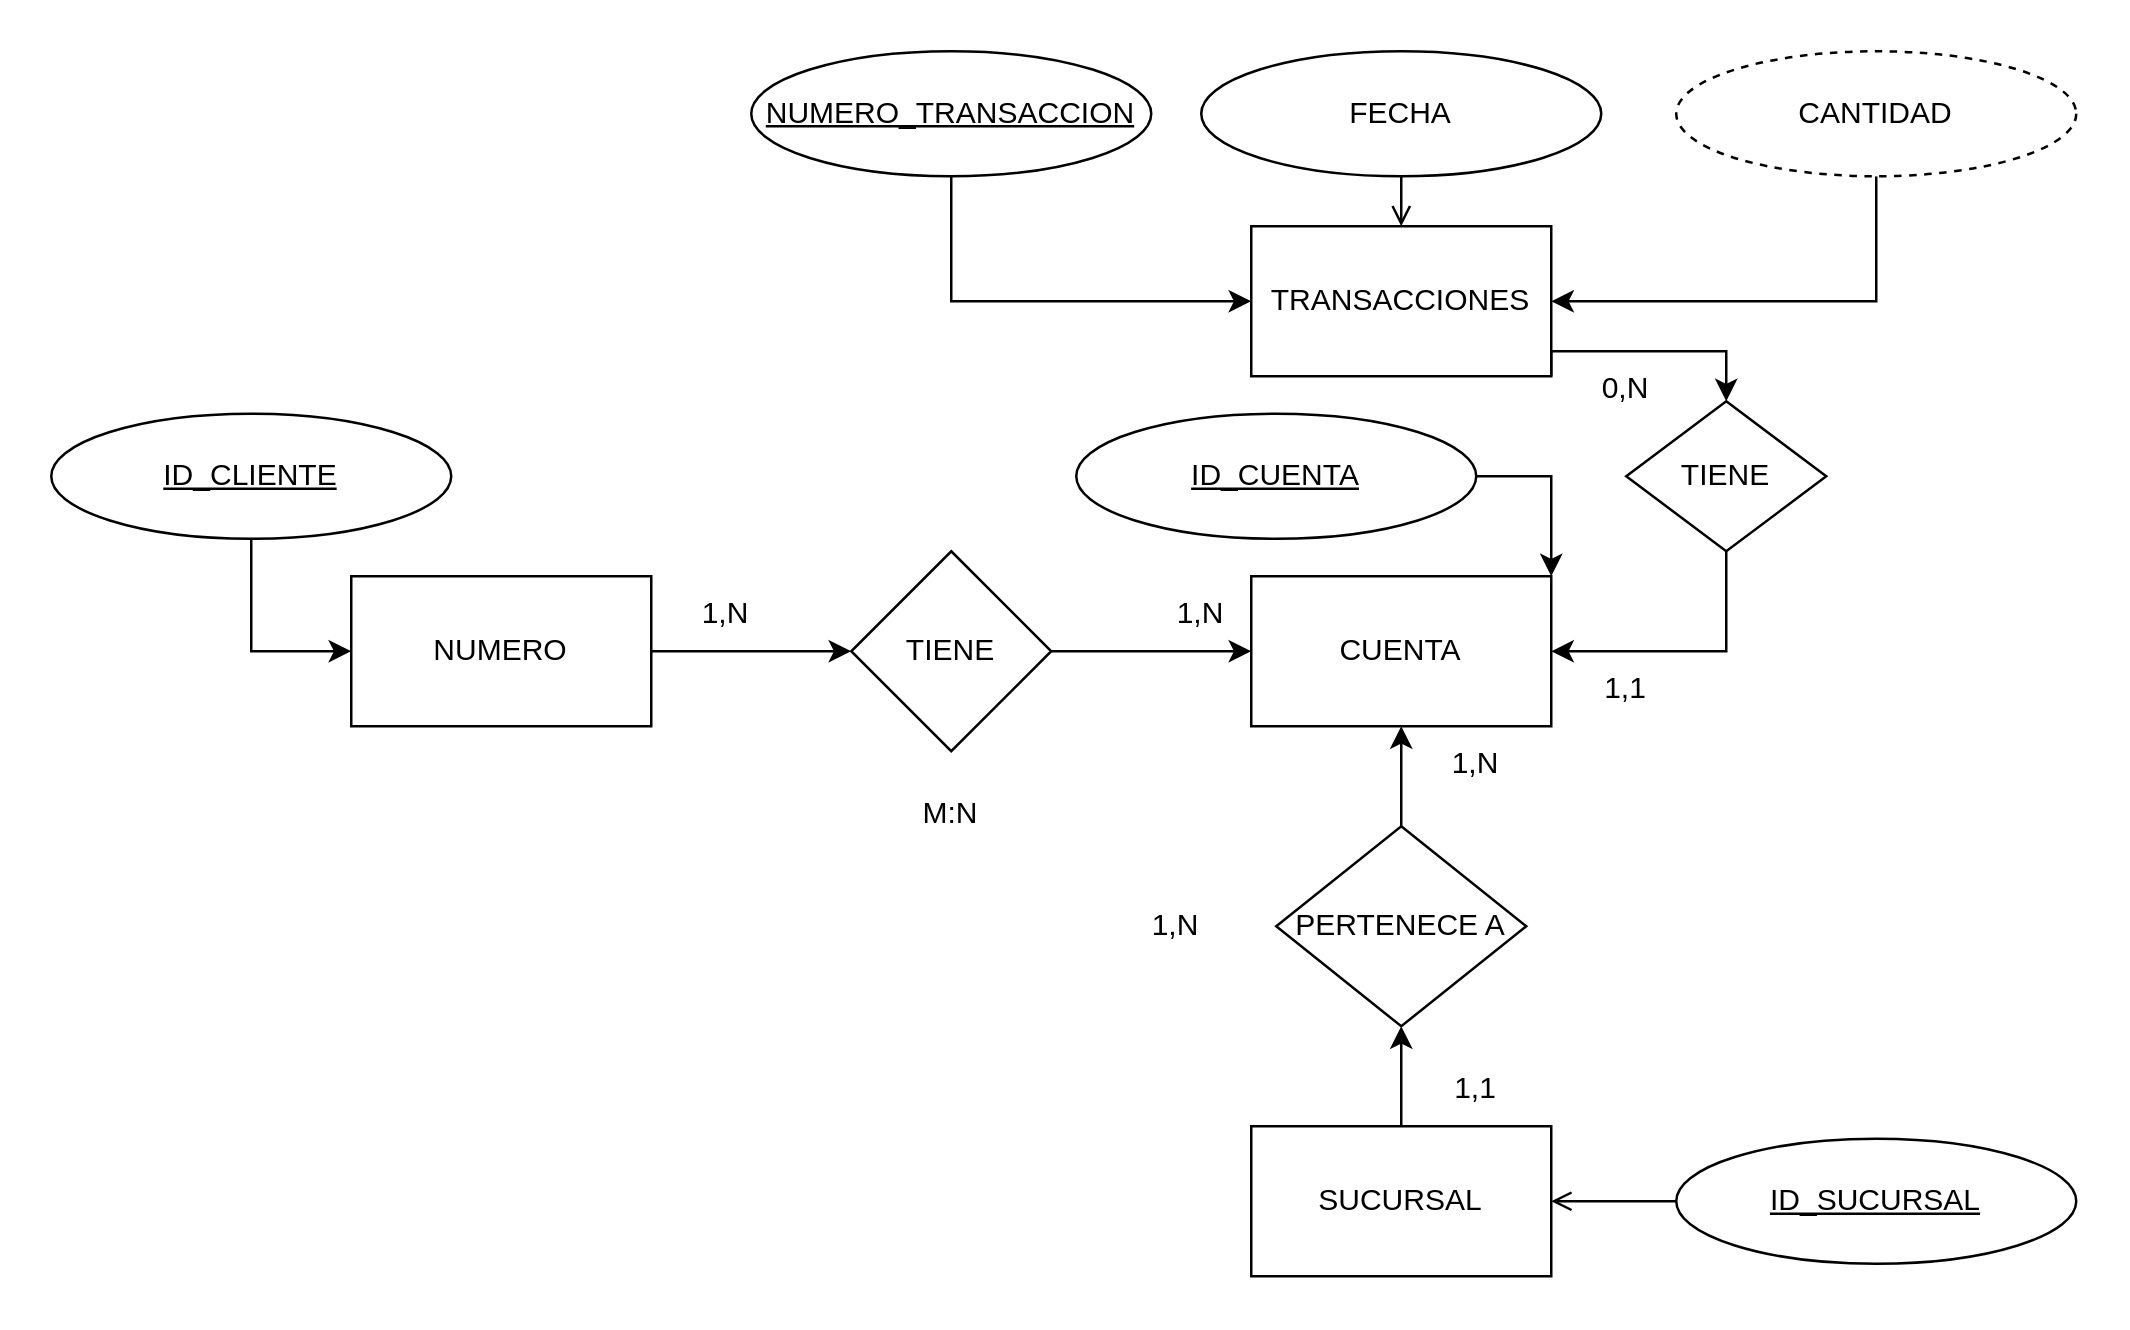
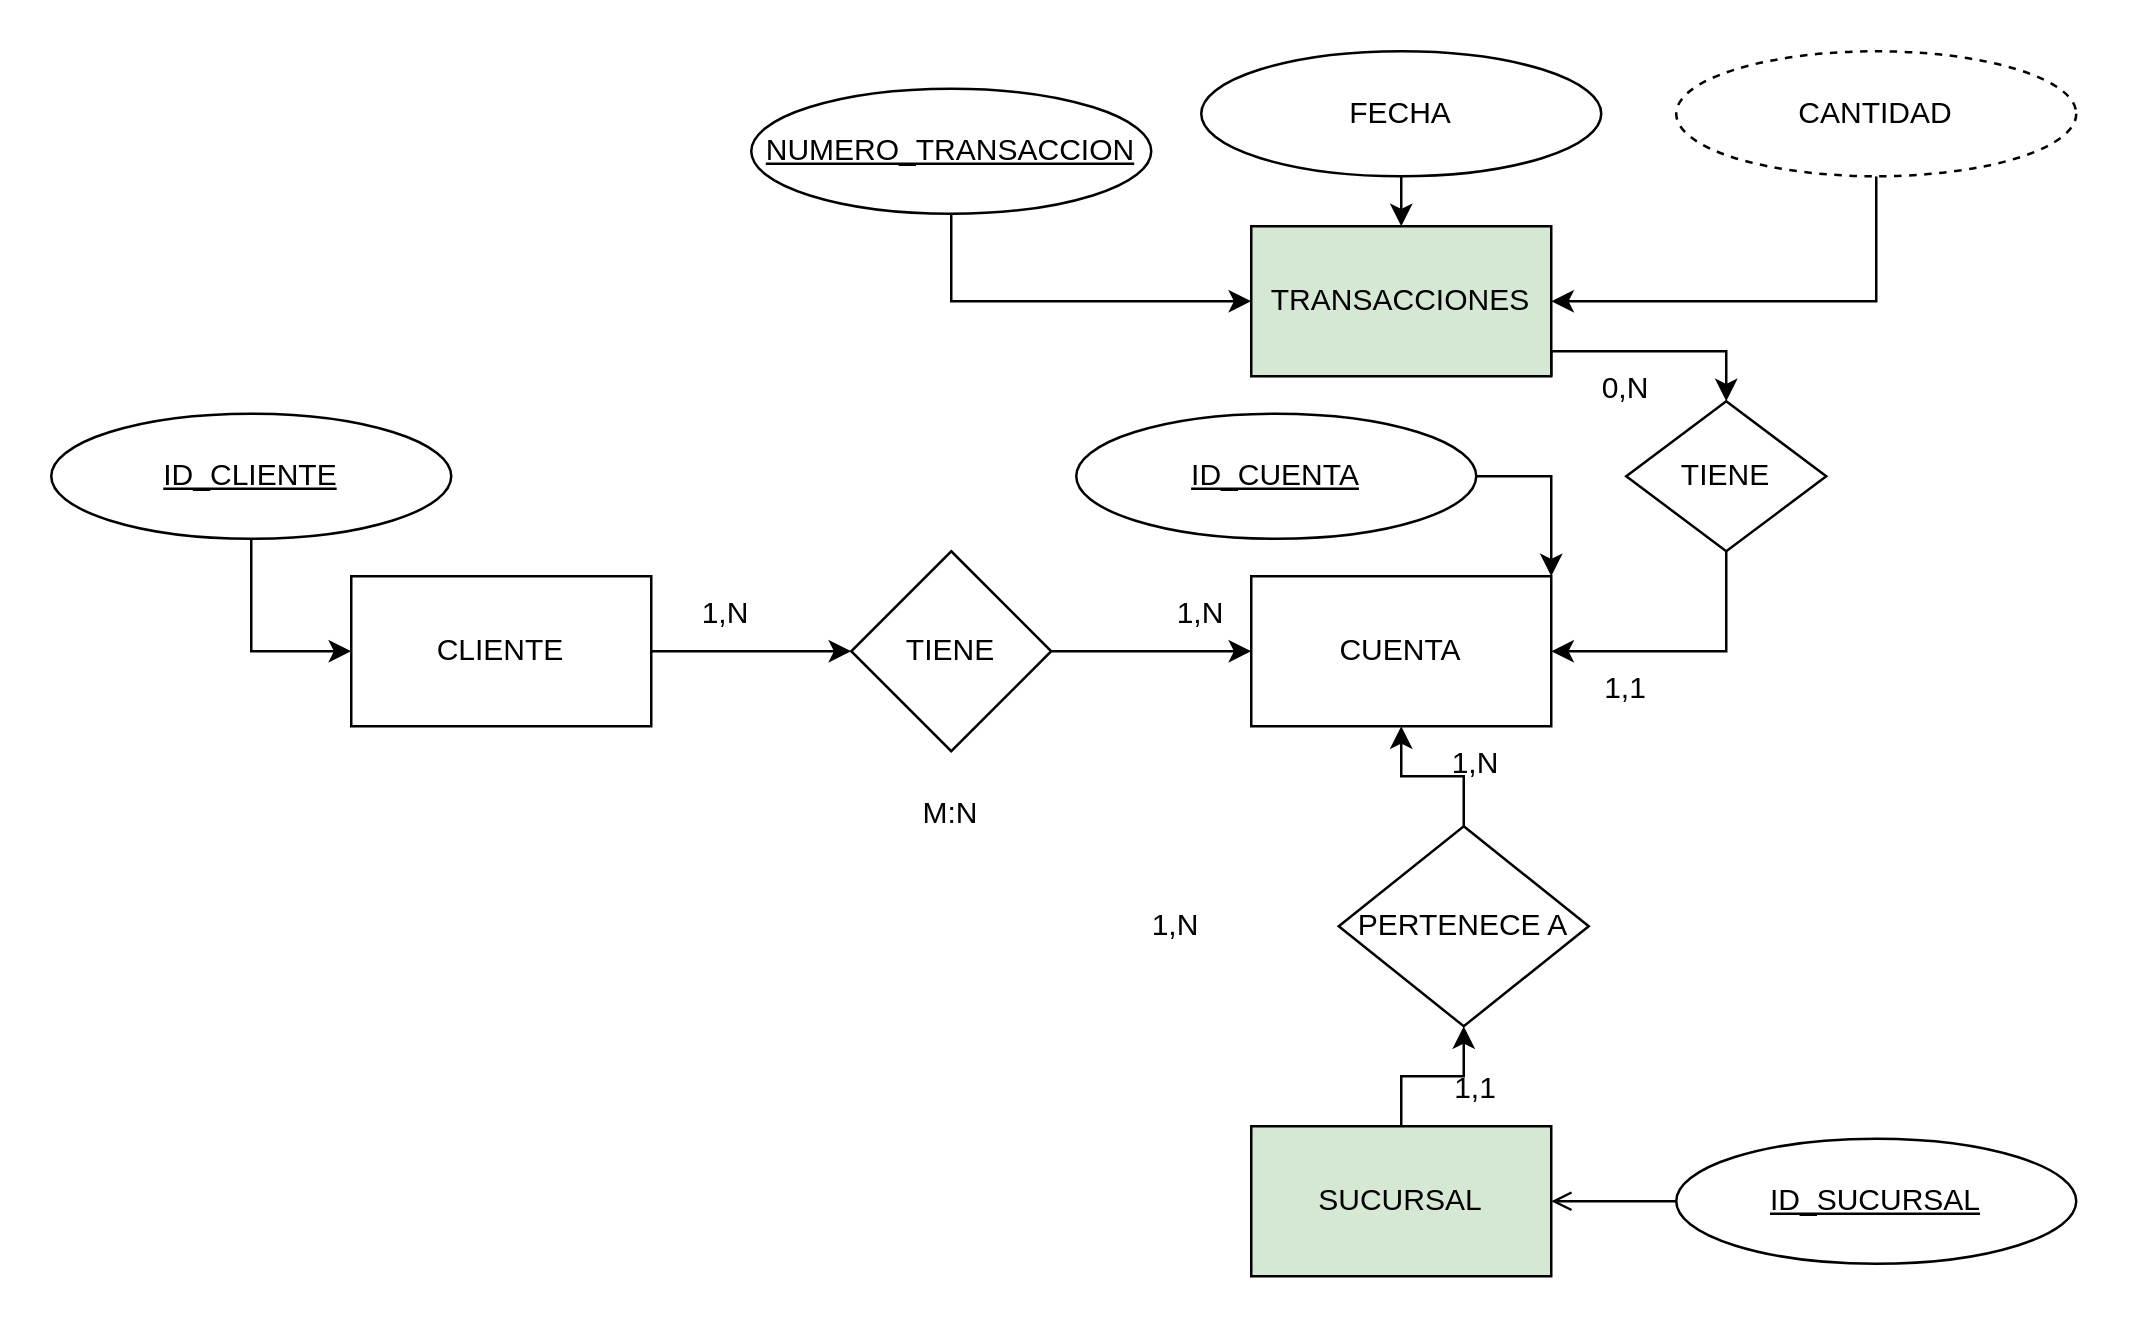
  <mxCell id="0" />
  <mxCell id="1" parent="0" />
  <mxCell id="2" value="" style="edgeStyle=orthogonalEdgeStyle;rounded=0;orthogonalLoop=1;jettySize=auto;html=1;" edge="1" parent="1" source="3" target="8"><mxGeometry relative="1" as="geometry" /></mxCell>
- <mxCell id="3" value="NUMERO" style="rounded=0;whiteSpace=wrap;html=1;" vertex="1" parent="1"><mxGeometry x="140" y="230" width="120" height="60" as="geometry" /></mxCell>
+ <mxCell id="3" value="CLIENTE" style="rounded=0;whiteSpace=wrap;html=1;" vertex="1" parent="1"><mxGeometry x="140" y="230" width="120" height="60" as="geometry" /></mxCell>
  <mxCell id="4" value="CUENTA" style="rounded=0;whiteSpace=wrap;html=1;" vertex="1" parent="1"><mxGeometry x="500" y="230" width="120" height="60" as="geometry" /></mxCell>
  <mxCell id="5" value="" style="edgeStyle=orthogonalEdgeStyle;rounded=0;orthogonalLoop=1;jettySize=auto;html=1;" edge="1" parent="1" source="6" target="10"><mxGeometry relative="1" as="geometry" /></mxCell>
- <mxCell id="6" value="SUCURSAL" style="rounded=0;whiteSpace=wrap;html=1;" vertex="1" parent="1"><mxGeometry x="500" y="450" width="120" height="60" as="geometry" /></mxCell>
+ <mxCell id="6" value="SUCURSAL" style="rounded=0;whiteSpace=wrap;html=1;fillColor=#d5e8d4;" vertex="1" parent="1"><mxGeometry x="500" y="450" width="120" height="60" as="geometry" /></mxCell>
  <mxCell id="7" value="" style="edgeStyle=orthogonalEdgeStyle;rounded=0;orthogonalLoop=1;jettySize=auto;html=1;" edge="1" parent="1" source="8" target="4"><mxGeometry relative="1" as="geometry" /></mxCell>
  <mxCell id="8" value="TIENE" style="rhombus;whiteSpace=wrap;html=1;" vertex="1" parent="1"><mxGeometry x="340" y="220" width="80" height="80" as="geometry" /></mxCell>
  <mxCell id="9" value="" style="edgeStyle=orthogonalEdgeStyle;rounded=0;orthogonalLoop=1;jettySize=auto;html=1;" edge="1" parent="1" source="10" target="4"><mxGeometry relative="1" as="geometry" /></mxCell>
- <mxCell id="10" value="PERTENECE A" style="rhombus;whiteSpace=wrap;html=1;" vertex="1" parent="1"><mxGeometry x="510" y="330" width="100" height="80" as="geometry" /></mxCell>
+ <mxCell id="10" value="PERTENECE A" style="rhombus;whiteSpace=wrap;html=1;" vertex="1" parent="1"><mxGeometry x="535" y="330" width="100" height="80" as="geometry" /></mxCell>
  <mxCell id="11" value="1,N" style="text;html=1;strokeColor=none;fillColor=none;align=center;verticalAlign=middle;whiteSpace=wrap;rounded=0;" vertex="1" parent="1"><mxGeometry x="450" y="230" width="60" height="30" as="geometry" /></mxCell>
  <mxCell id="12" value="1,N" style="text;html=1;strokeColor=none;fillColor=none;align=center;verticalAlign=middle;whiteSpace=wrap;rounded=0;" vertex="1" parent="1"><mxGeometry x="260" y="230" width="60" height="30" as="geometry" /></mxCell>
  <mxCell id="13" value="1,1" style="text;html=1;strokeColor=none;fillColor=none;align=center;verticalAlign=middle;whiteSpace=wrap;rounded=0;" vertex="1" parent="1"><mxGeometry x="560" y="420" width="60" height="30" as="geometry" /></mxCell>
  <mxCell id="14" value="1,N" style="text;html=1;strokeColor=none;fillColor=none;align=center;verticalAlign=middle;whiteSpace=wrap;rounded=0;" vertex="1" parent="1"><mxGeometry x="560" y="290" width="60" height="30" as="geometry" /></mxCell>
  <mxCell id="15" value="M:N" style="text;html=1;strokeColor=none;fillColor=none;align=center;verticalAlign=middle;whiteSpace=wrap;rounded=0;" vertex="1" parent="1"><mxGeometry x="350" y="310" width="60" height="30" as="geometry" /></mxCell>
  <mxCell id="16" value="1,N" style="text;html=1;strokeColor=none;fillColor=none;align=center;verticalAlign=middle;whiteSpace=wrap;rounded=0;" vertex="1" parent="1"><mxGeometry x="440" y="355" width="60" height="30" as="geometry" /></mxCell>
  <mxCell id="17" style="edgeStyle=orthogonalEdgeStyle;rounded=0;orthogonalLoop=1;jettySize=auto;html=1;exitX=1;exitY=1;exitDx=0;exitDy=0;" edge="1" parent="1" source="18" target="26"><mxGeometry relative="1" as="geometry"><Array as="points"><mxPoint x="620" y="140" /><mxPoint x="690" y="140" /></Array></mxGeometry></mxCell>
- <mxCell id="18" value="TRANSACCIONES" style="rounded=0;whiteSpace=wrap;html=1;" vertex="1" parent="1"><mxGeometry x="500" y="90" width="120" height="60" as="geometry" /></mxCell>
+ <mxCell id="18" value="TRANSACCIONES" style="rounded=0;whiteSpace=wrap;html=1;fillColor=#d5e8d4;" vertex="1" parent="1"><mxGeometry x="500" y="90" width="120" height="60" as="geometry" /></mxCell>
  <mxCell id="19" style="edgeStyle=orthogonalEdgeStyle;rounded=0;orthogonalLoop=1;jettySize=auto;html=1;exitX=0.5;exitY=1;exitDx=0;exitDy=0;entryX=0;entryY=0.5;entryDx=0;entryDy=0;" edge="1" parent="1" source="20" target="18"><mxGeometry relative="1" as="geometry" /></mxCell>
- <mxCell id="20" value="&lt;u&gt;NUMERO_TRANSACCION&lt;/u&gt;" style="ellipse;whiteSpace=wrap;html=1;" vertex="1" parent="1"><mxGeometry x="300" width="160" height="50" as="geometry" y="20" /></mxCell>
- <mxCell id="21" style="edgeStyle=orthogonalEdgeStyle;rounded=0;orthogonalLoop=1;jettySize=auto;html=1;exitX=0.5;exitY=1;exitDx=0;exitDy=0;entryX=0.5;entryY=0;entryDx=0;entryDy=0;endArrow=open;" edge="1" parent="1" source="22" target="18"><mxGeometry relative="1" as="geometry" /></mxCell>
+ <mxCell id="20" value="&lt;u&gt;NUMERO_TRANSACCION&lt;/u&gt;" style="ellipse;whiteSpace=wrap;html=1;" vertex="1" parent="1"><mxGeometry x="300" y="35" width="160" height="50" as="geometry" /></mxCell>
+ <mxCell id="21" style="edgeStyle=orthogonalEdgeStyle;rounded=0;orthogonalLoop=1;jettySize=auto;html=1;exitX=0.5;exitY=1;exitDx=0;exitDy=0;entryX=0.5;entryY=0;entryDx=0;entryDy=0;" edge="1" parent="1" source="22" target="18"><mxGeometry relative="1" as="geometry" /></mxCell>
  <mxCell id="22" value="FECHA" style="ellipse;whiteSpace=wrap;html=1;" vertex="1" parent="1"><mxGeometry x="480" width="160" height="50" as="geometry" y="20" /></mxCell>
  <mxCell id="23" style="edgeStyle=orthogonalEdgeStyle;rounded=0;orthogonalLoop=1;jettySize=auto;html=1;exitX=0.5;exitY=1;exitDx=0;exitDy=0;entryX=1;entryY=0.5;entryDx=0;entryDy=0;" edge="1" parent="1" source="24" target="18"><mxGeometry relative="1" as="geometry" /></mxCell>
  <mxCell id="24" value="CANTIDAD" style="ellipse;whiteSpace=wrap;html=1;dashed=1;" vertex="1" parent="1"><mxGeometry x="670" width="160" height="50" as="geometry" y="20" /></mxCell>
  <mxCell id="25" style="edgeStyle=orthogonalEdgeStyle;rounded=0;orthogonalLoop=1;jettySize=auto;html=1;exitX=0.5;exitY=1;exitDx=0;exitDy=0;entryX=1;entryY=0.5;entryDx=0;entryDy=0;" edge="1" parent="1" source="26" target="4"><mxGeometry relative="1" as="geometry" /></mxCell>
  <mxCell id="26" value="TIENE" style="rhombus;whiteSpace=wrap;html=1;" vertex="1" parent="1"><mxGeometry x="650" y="160" width="80" height="60" as="geometry" /></mxCell>
  <mxCell id="27" value="0,N" style="text;html=1;strokeColor=none;fillColor=none;align=center;verticalAlign=middle;whiteSpace=wrap;rounded=0;" vertex="1" parent="1"><mxGeometry x="620" y="140" width="60" height="30" as="geometry" /></mxCell>
  <mxCell id="28" value="1,1" style="text;html=1;strokeColor=none;fillColor=none;align=center;verticalAlign=middle;whiteSpace=wrap;rounded=0;" vertex="1" parent="1"><mxGeometry x="620" y="260" width="60" height="30" as="geometry" /></mxCell>
  <mxCell id="29" style="edgeStyle=orthogonalEdgeStyle;rounded=0;orthogonalLoop=1;jettySize=auto;html=1;exitX=0.5;exitY=1;exitDx=0;exitDy=0;entryX=0;entryY=0.5;entryDx=0;entryDy=0;" edge="1" parent="1" source="30" target="3"><mxGeometry relative="1" as="geometry" /></mxCell>
  <mxCell id="30" value="&lt;u&gt;ID_CLIENTE&lt;/u&gt;" style="ellipse;whiteSpace=wrap;html=1;" vertex="1" parent="1"><mxGeometry x="20" y="165" width="160" height="50" as="geometry" /></mxCell>
  <mxCell id="31" style="edgeStyle=orthogonalEdgeStyle;rounded=0;orthogonalLoop=1;jettySize=auto;html=1;exitX=1;exitY=0.5;exitDx=0;exitDy=0;entryX=1;entryY=0;entryDx=0;entryDy=0;" edge="1" parent="1" source="32" target="4"><mxGeometry relative="1" as="geometry" /></mxCell>
  <mxCell id="32" value="&lt;u&gt;ID_CUENTA&lt;/u&gt;" style="ellipse;whiteSpace=wrap;html=1;" vertex="1" parent="1"><mxGeometry x="430" y="165" width="160" height="50" as="geometry" /></mxCell>
  <mxCell id="33" style="edgeStyle=orthogonalEdgeStyle;rounded=0;orthogonalLoop=1;jettySize=auto;html=1;exitX=0;exitY=0.5;exitDx=0;exitDy=0;entryX=1;entryY=0.5;entryDx=0;entryDy=0;endArrow=open;" edge="1" parent="1" source="34" target="6"><mxGeometry relative="1" as="geometry" /></mxCell>
  <mxCell id="34" value="&lt;u&gt;ID_SUCURSAL&lt;/u&gt;" style="ellipse;whiteSpace=wrap;html=1;" vertex="1" parent="1"><mxGeometry x="670" y="455" width="160" height="50" as="geometry" /></mxCell>
